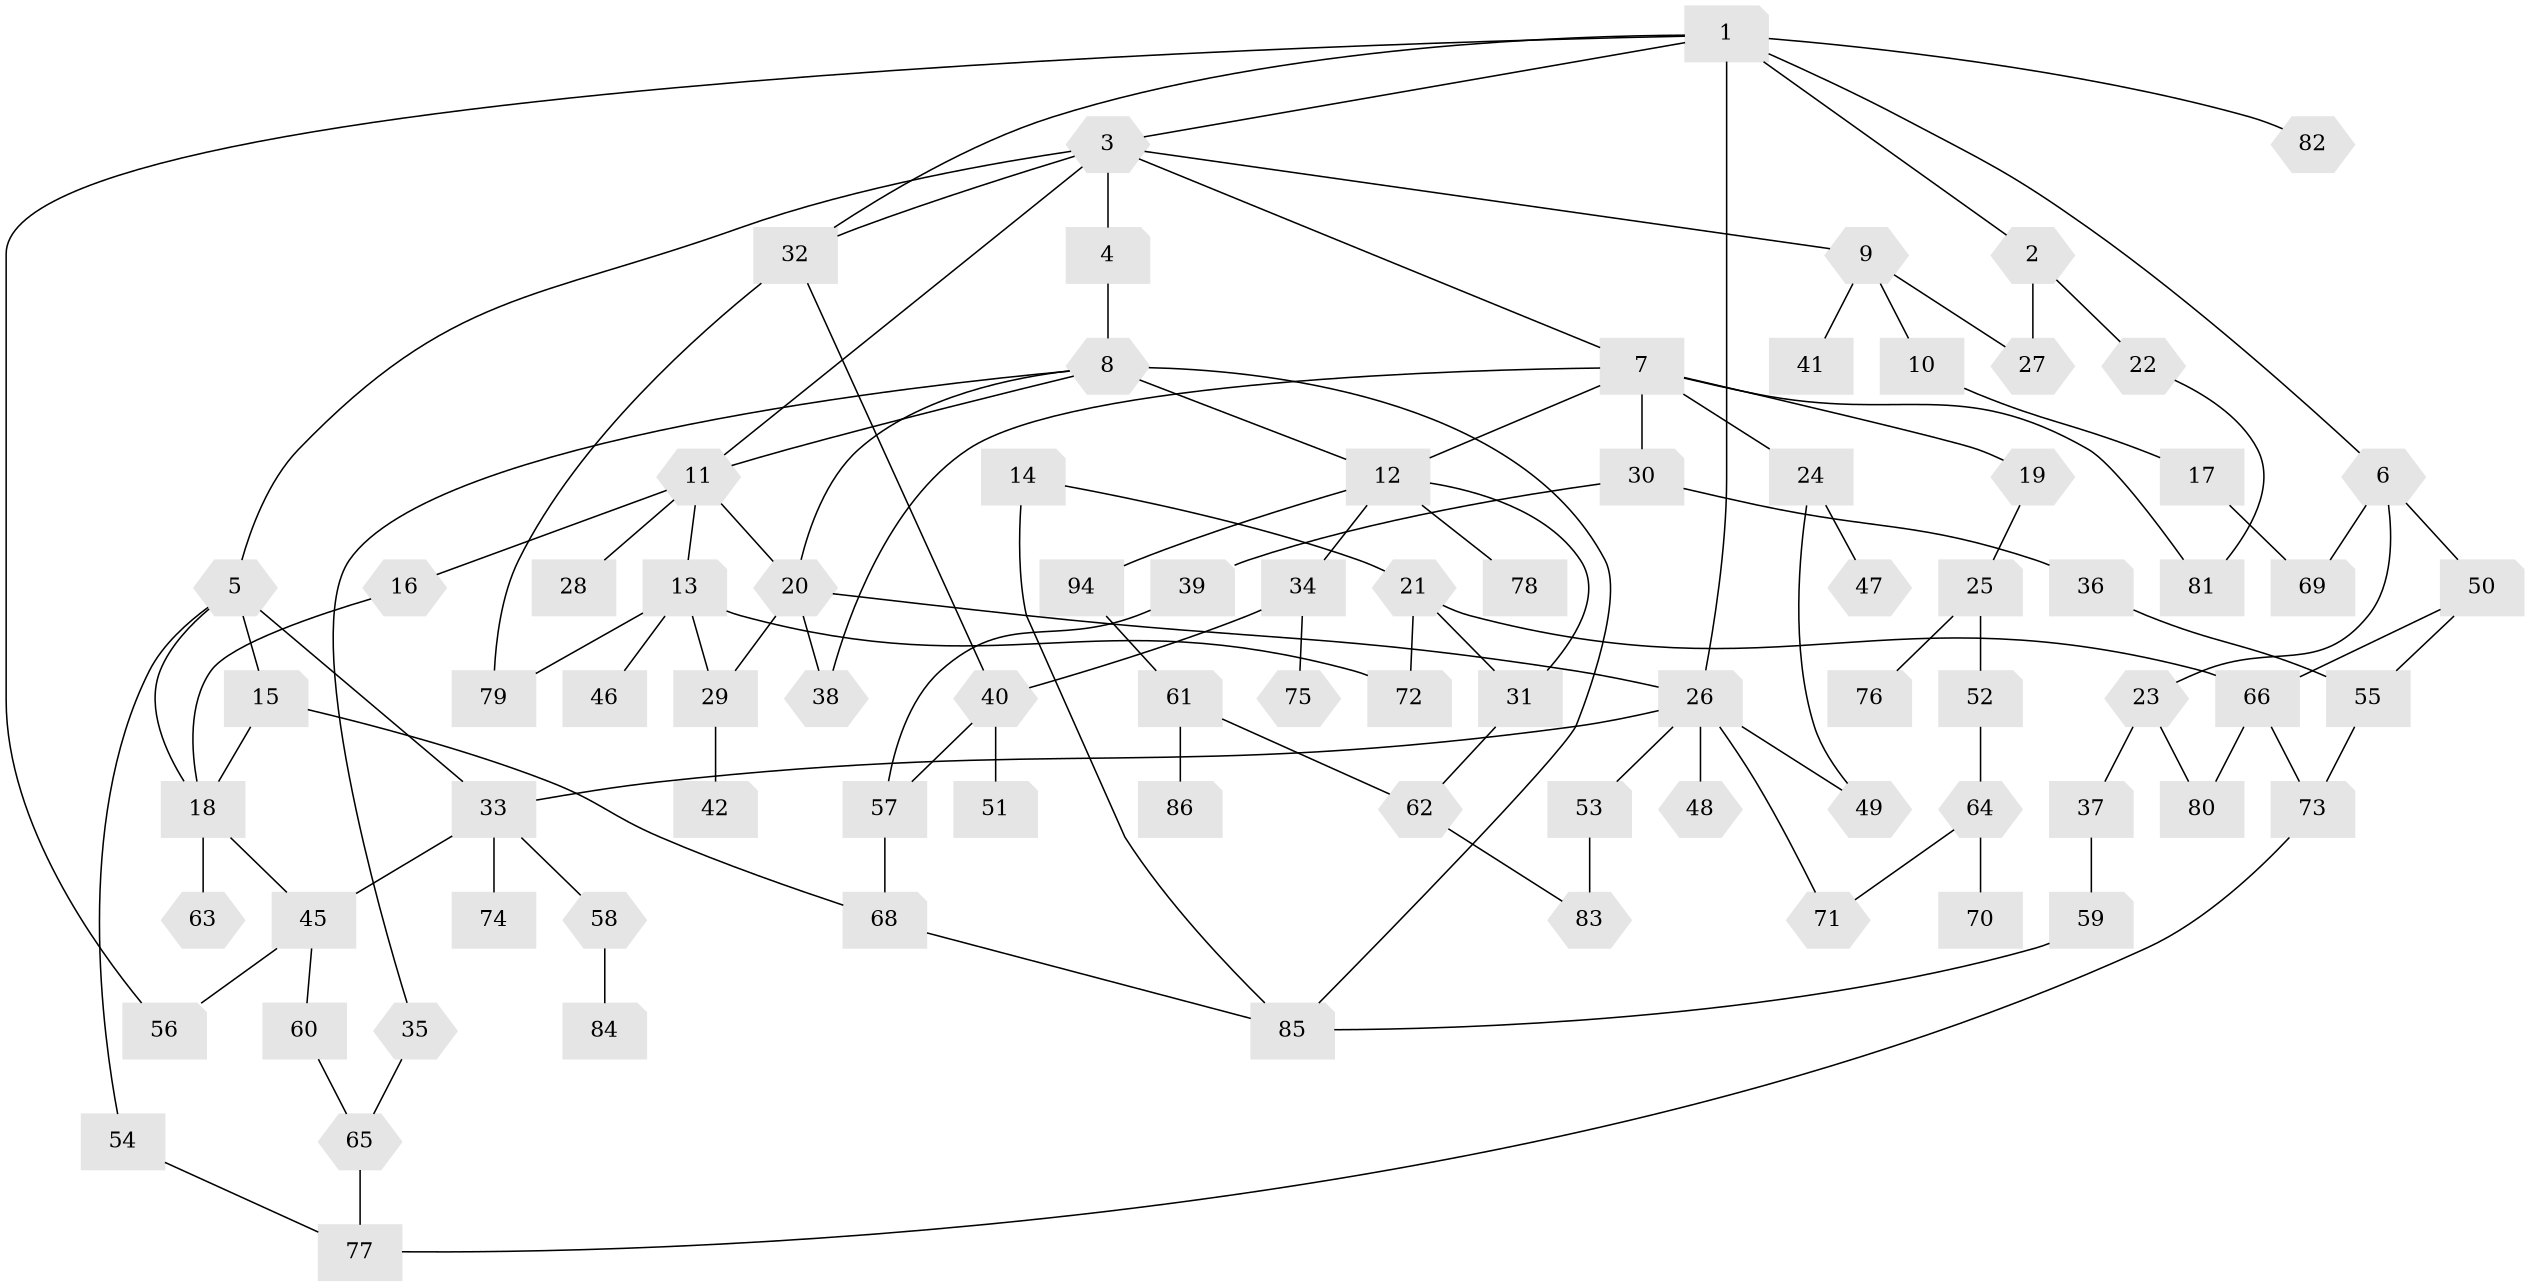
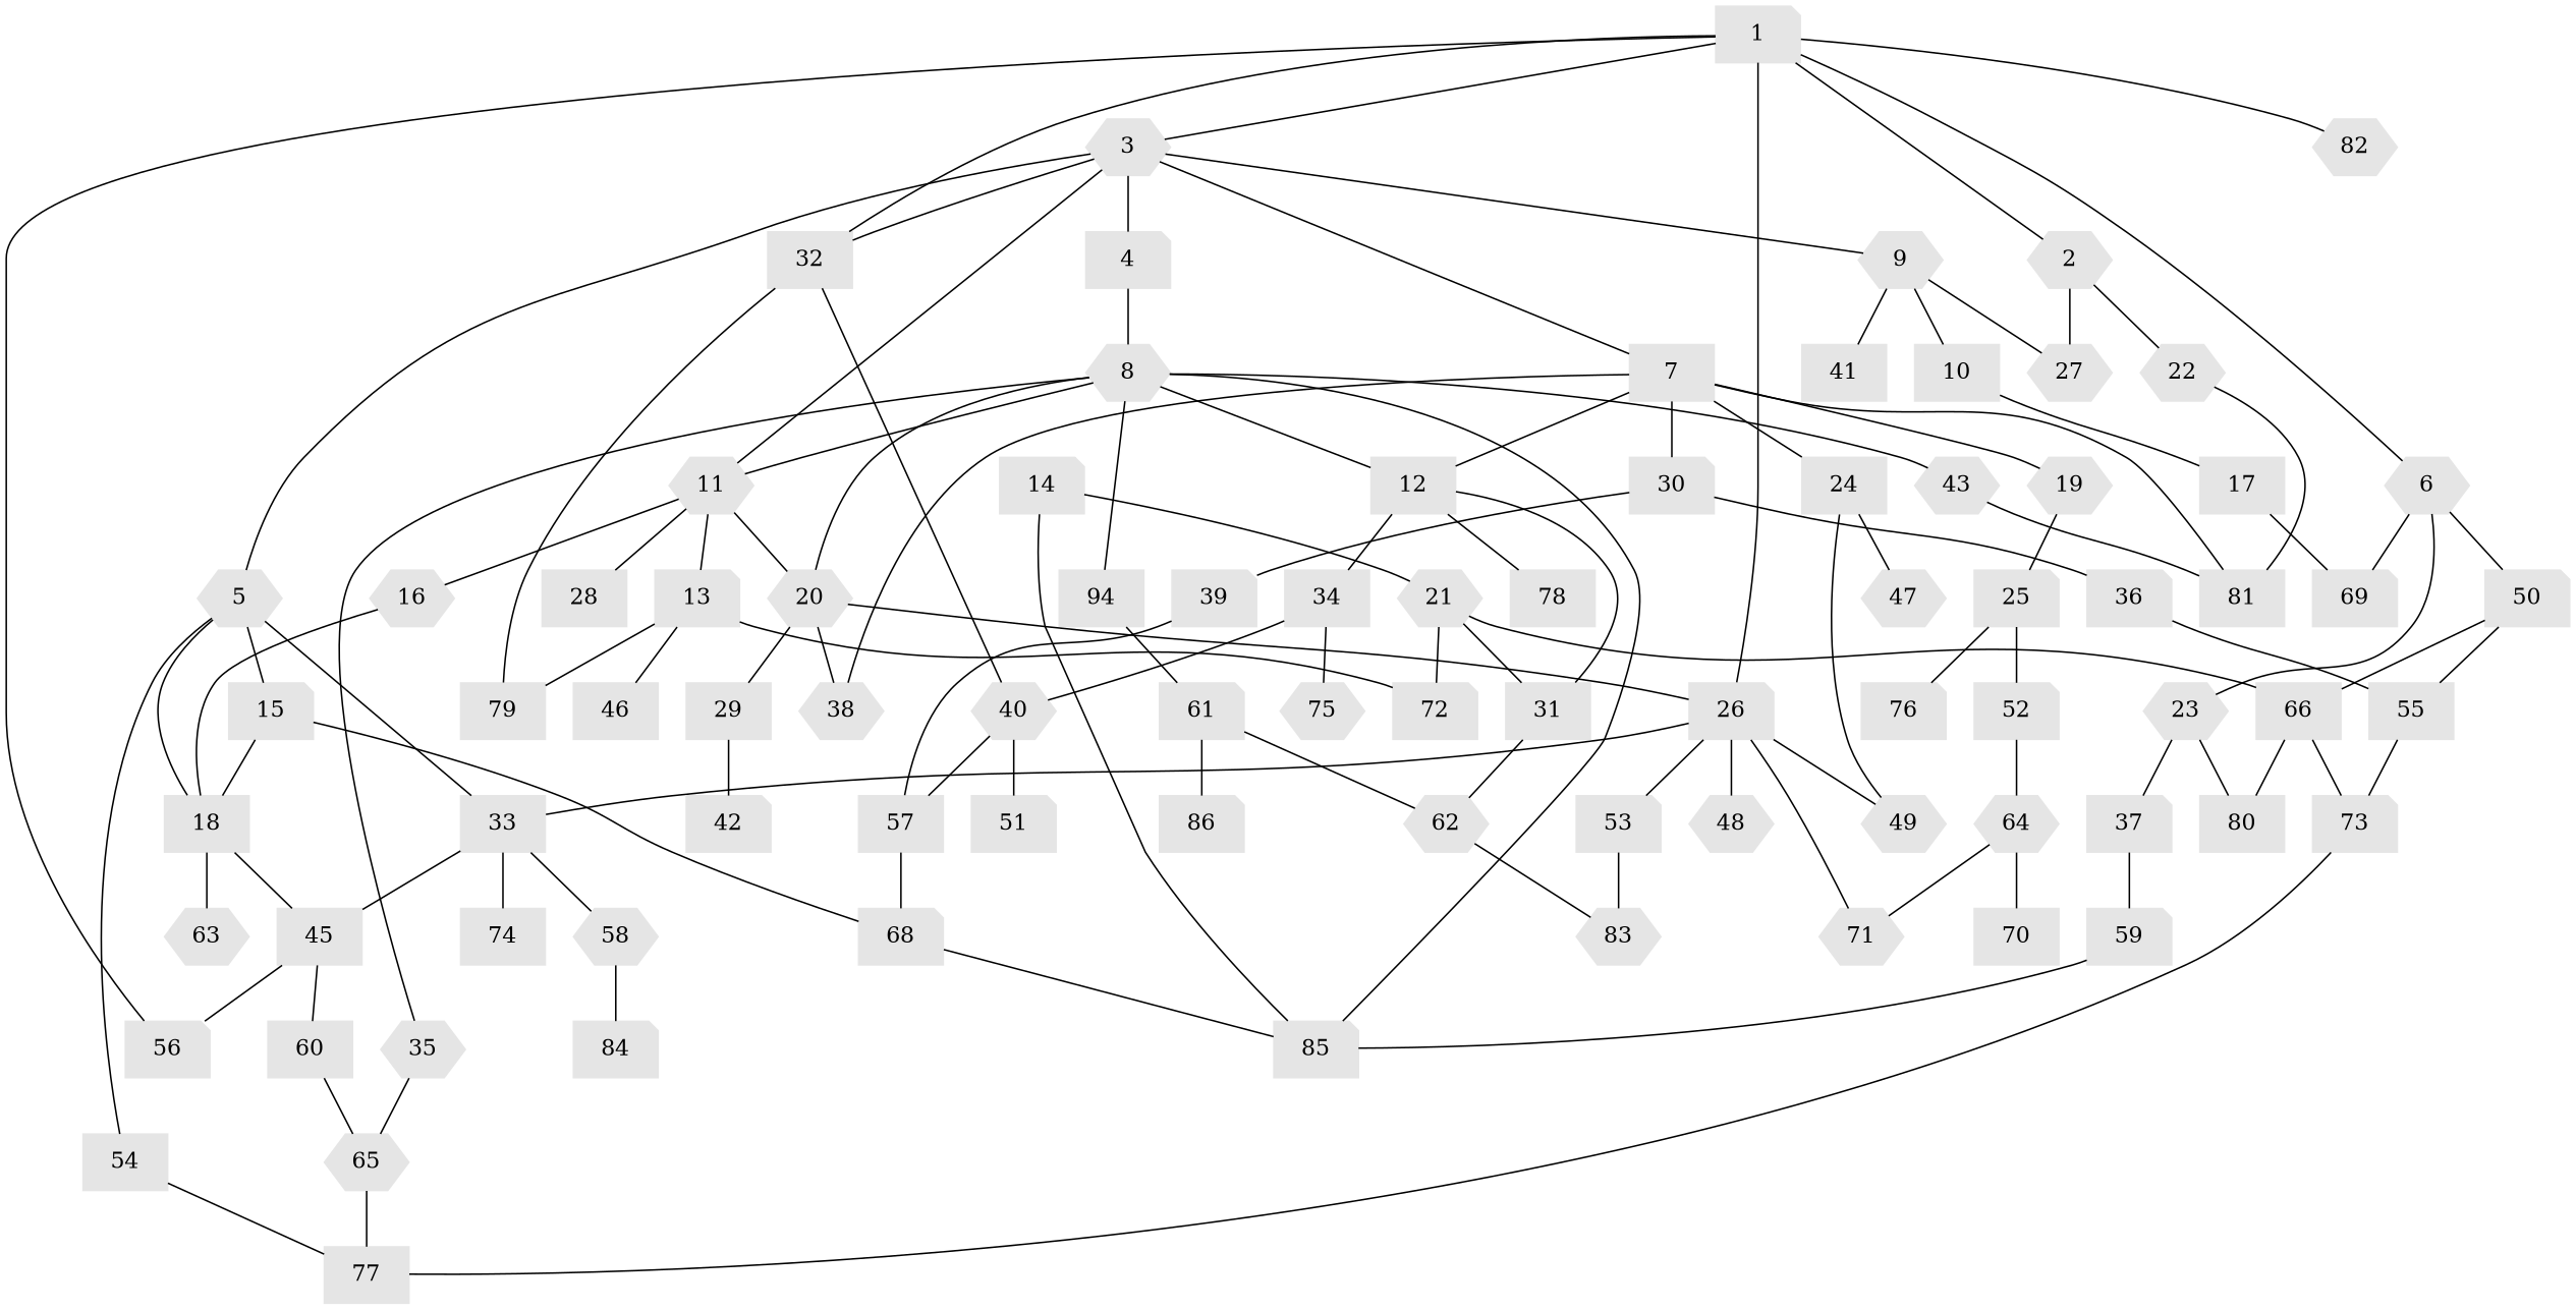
  graph {
    node [color=gray90 shape=hexagon style=filled]
    1 [shape=note]
    2
    3
    6
    26 [shape=note]
    32 [shape=box]
    56 [shape=note]
    82
    22
    27
    4 [shape=note]
    5
    7 [shape=box]
    9
    11
    23
    50 [shape=note]
    69 [shape=note]
    33 [shape=box]
    49
    48
    53 [shape=note]
    71
    79 [shape=box]
    40
    81 [shape=box]
    8
    15 [shape=note]
    18 [shape=box]
    54 [shape=box]
    12 [shape=box]
    19
    24 [shape=box]
    30 [shape=note]
    38
    10 [shape=box]
    41 [shape=box]
    20
    13 [shape=note]
    16
    28 [shape=box]
    14 [shape=note]
    85 [shape=note]
    21
    35
+   43
    n47 [label=94 shape=box]
    68 [shape=note]
    45 [shape=box]
    63
    58
    74 [shape=box]
    77 [shape=box]
    37 [shape=note]
    80 [shape=box]
    66 [shape=box]
    55 [shape=box]
    31 [shape=box]
    34 [shape=box]
    78 [shape=box]
    25 [shape=note]
    47
    36 [shape=note]
    39 [shape=note]
    29 [shape=box]
    65
    61 [shape=note]
    17 [shape=box]
    46 [shape=box]
    72 [shape=note]
    62
    75
    42 [shape=note]
    60 [shape=box]
    52 [shape=note]
    76 [shape=note]
    73 [shape=note]
    59 [shape=note]
    64
    83
    57 [shape=box]
    51 [shape=note]
    84 [shape=note]
    86 [shape=note]
    70 [shape=box]
    1 -- 2
    1 -- 3
    1 -- 6
    1 -- 26
    1 -- 32
    1 -- 56
    1 -- 82
    2 -- 22
    2 -- 27
    3 -- 32
    3 -- 4
    3 -- 5
    3 -- 7
    3 -- 9
    3 -- 11
    6 -- 23
    6 -- 50
    6 -- 69
    26 -- 33
    26 -- 49
    26 -- 48
    26 -- 53
    26 -- 71
    32 -- 79
    32 -- 40
    22 -- 81
    4 -- 8
    5 -- 33
    5 -- 15
    5 -- 18
    5 -- 54
    7 -- 81
    7 -- 12
    7 -- 19
    7 -- 24
    7 -- 30
    7 -- 38
    9 -- 27
    9 -- 10
    9 -- 41
    11 -- 20
    11 -- 13
    11 -- 16
    11 -- 28
    23 -- 37
    23 -- 80
    50 -- 66
    50 -- 55
    33 -- 45
    33 -- 58
    33 -- 74
    53 -- 83
    40 -- 57
    40 -- 51
    8 -- 11
    8 -- 12
    8 -- 20
    8 -- 85
    8 -- 35
-   12 -- n47
+   8 -- 43
+   8 -- n47
    15 -- 18
    15 -- 68
    18 -- 45
    18 -- 63
    54 -- 77
    12 -- 31
    12 -- 34
    12 -- 78
    19 -- 25
    24 -- 49
    24 -- 47
    30 -- 36
    30 -- 39
    10 -- 17
    20 -- 26
    20 -- 38
    20 -- 29
    13 -- 79
-   13 -- 29
    13 -- 46
    13 -- 72
    16 -- 18
    14 -- 85
    14 -- 21
    21 -- 66
    21 -- 31
    21 -- 72
    35 -- 65
+   43 -- 81
    n47 -- 61
    68 -- 85
    45 -- 56
    45 -- 60
    58 -- 84
    37 -- 59
    66 -- 80
    66 -- 73
    55 -- 73
    31 -- 62
    34 -- 40
    34 -- 75
    25 -- 52
    25 -- 76
    36 -- 55
    39 -- 57
    29 -- 42
    65 -- 77
    61 -- 62
    61 -- 86
    17 -- 69
    62 -- 83
    60 -- 65
    52 -- 64
    73 -- 77
    59 -- 85
    64 -- 71
    64 -- 70
    57 -- 68
  }
